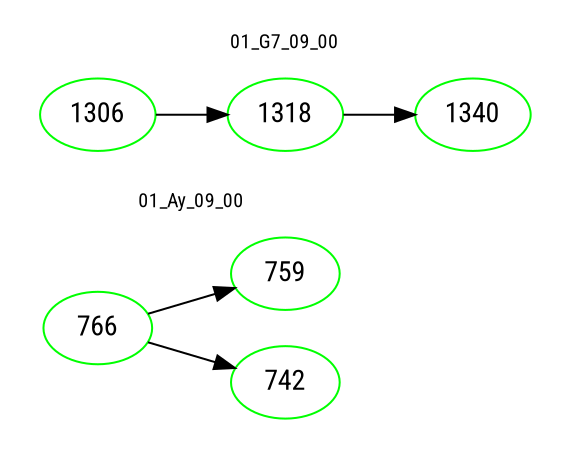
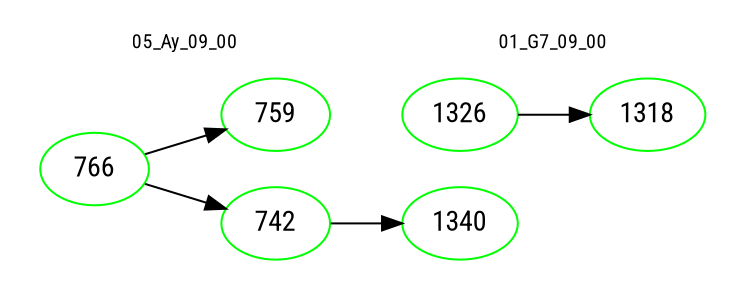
  digraph {
    fontname="Roboto Condensed"
    rankdir=LR
    node [color=green fontname="Roboto Condensed"]
    edge [color=black fontname="Roboto Condensed"]
    n1 [label=766]
    n2 [label=742]
    n3 [label=759]
-   n4 [label=1306]
+   n4 [label=1326]
    n5 [label=1318]
    n6 [label=1340]
    subgraph cluster_1 {
      color=white
      fontsize=10
-     label="01_Ay_09_00"
+     label="05_Ay_09_00"
      n1
      n2
      n3
    }
    subgraph cluster_2 {
      color=white
      fontsize=10
      label="01_G7_09_00"
      n4
      n5
      n6
    }
    n1 -> n2
    n1 -> n3
    n4 -> n5
-   n5 -> n6
+   n2 -> n6
  }
